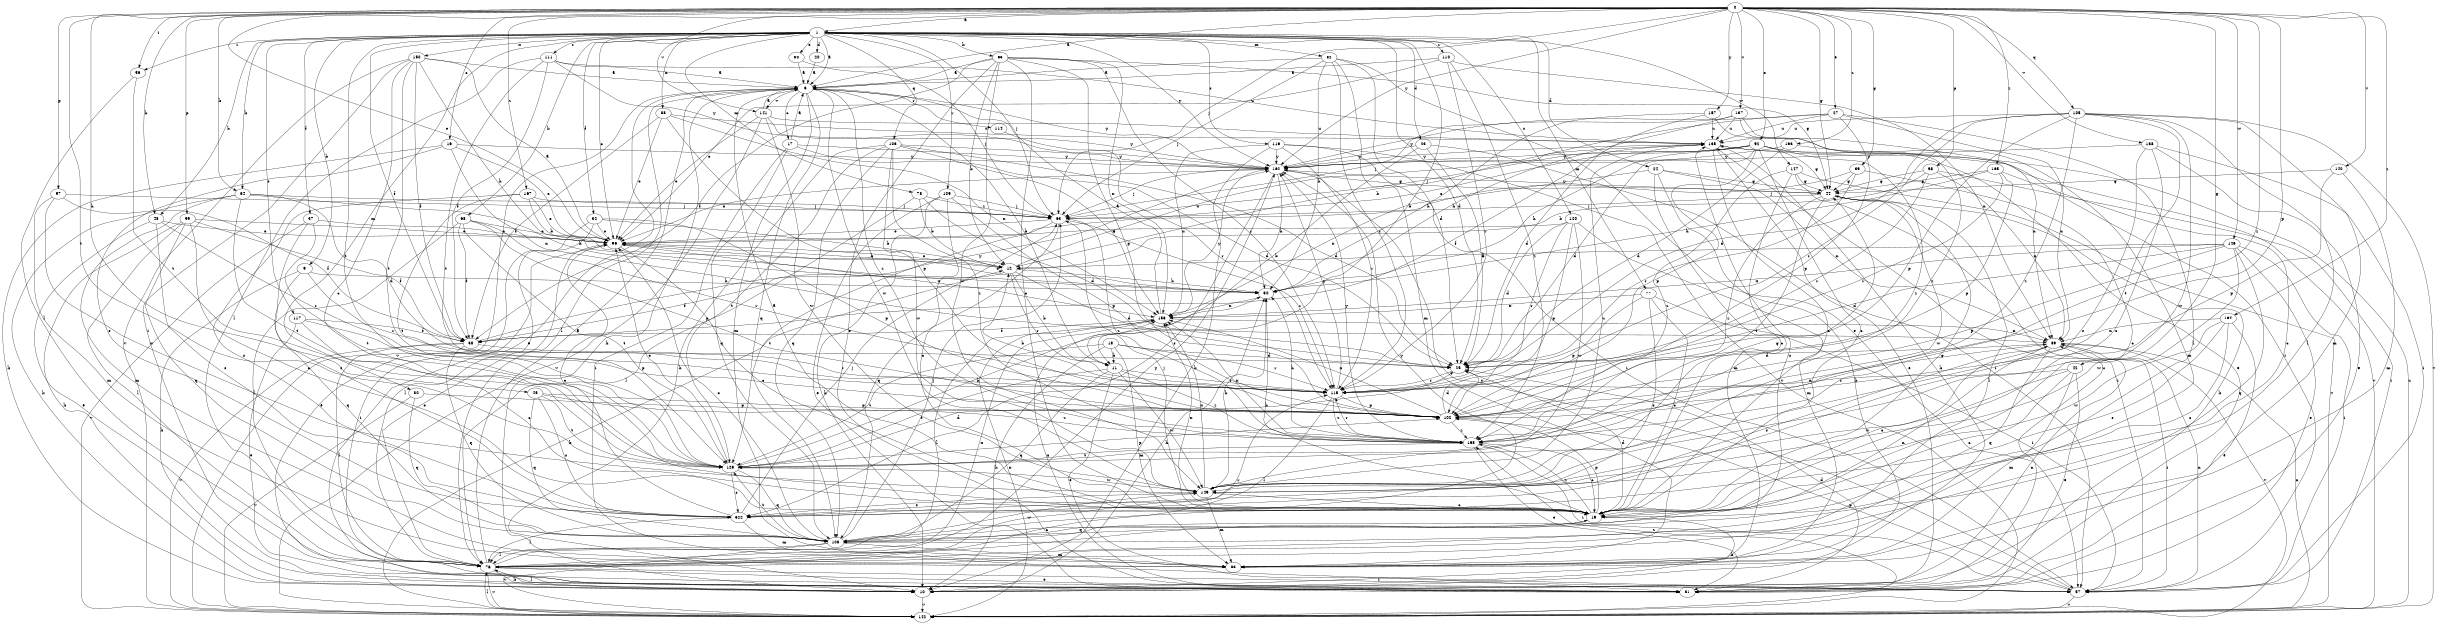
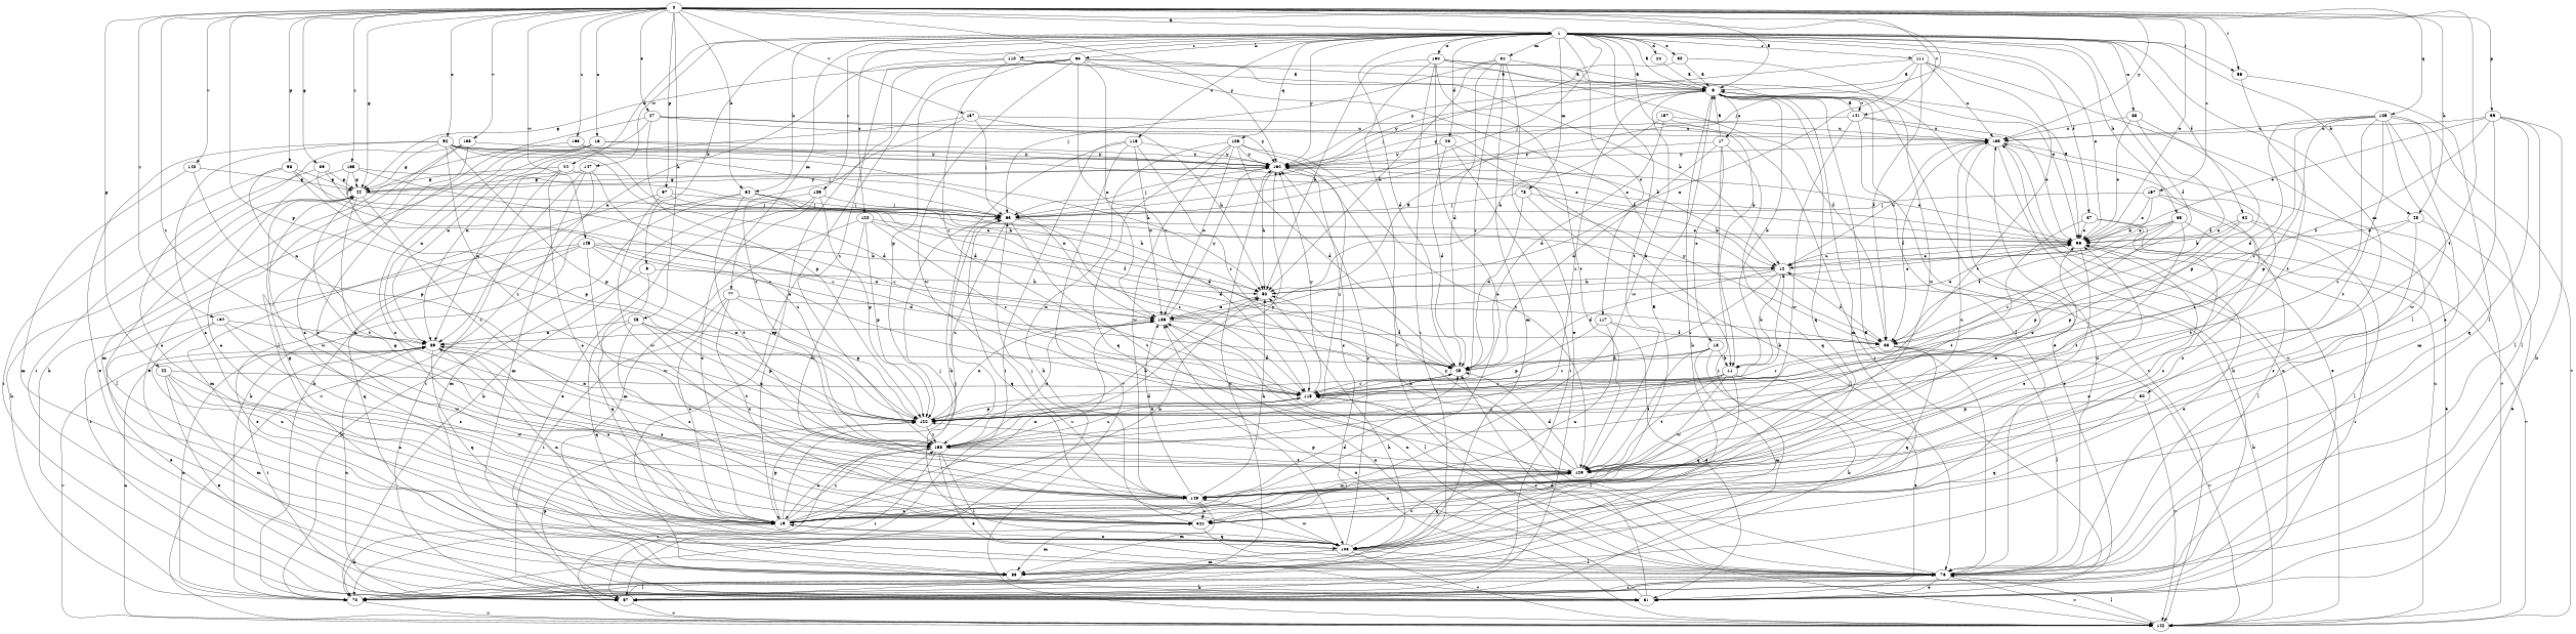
  strict digraph {
    0
    1
    6
    16
    27
    39
    42
    44
    45
    48
    56
    63
    64
    92
    96
    97
    98
    99
-   102
+   102 [label=122]
    105
    129
    137
    138
    140
    141
    146
    157
    162
    163
    164
    165
    167
    168
    9
    11
    20
    23
    24
    25
    30
    32
    37
    38
    65
    68
    77
    78
    80
    82
    88
    106
    109
    110
    111
    116
    117
    120
    147
    150
    17
    31
-   70 [label=10]
+   70
    76
    83
    108
-   114
    142
    149
    89
    n70 [label=522]
    12
    135
    115
    19
    50
    57
    156
    18
    0 -> 1 [label=a]
    0 -> 6 [label=a]
    0 -> 16 [label=c]
    0 -> 27 [label=e]
    0 -> 39 [label=g]
    0 -> 42 [label=g]
    0 -> 44 [label=g]
    0 -> 45 [label=h]
    0 -> 48 [label=h]
    0 -> 56 [label=i]
    0 -> 63 [label=j]
    0 -> 64 [label=k]
    0 -> 92 [label=o]
    0 -> 96 [label=o]
    0 -> 97 [label=p]
    0 -> 98 [label=p]
    0 -> 99 [label=p]
    0 -> 102 [label=p]
    0 -> 105 [label=q]
    0 -> 129 [label=t]
    0 -> 137 [label=v]
    0 -> 138 [label=v]
    0 -> 140 [label=v]
    0 -> 141 [label=v]
    0 -> 146 [label=w]
-   0 -> 157 [label=y]
+   0 -> 135 [label=y]
    0 -> 162 [label=y]
    0 -> 163 [label=z]
    0 -> 164 [label=z]
    0 -> 165 [label=z]
    0 -> 167 [label=z]
    0 -> 168 [label=z]
    1 -> 6 [label=a]
    1 -> 48 [label=h]
    1 -> 56 [label=i]
    1 -> 63 [label=j]
    1 -> 64 [label=k]
    1 -> 96 [label=o]
    1 -> 129 [label=t]
    1 -> 162 [label=y]
    1 -> 9 [label=b]
    1 -> 11 [label=b]
    1 -> 20 [label=d]
    1 -> 23 [label=d]
    1 -> 24 [label=d]
    1 -> 25 [label=d]
    1 -> 30 [label=e]
    1 -> 32 [label=f]
    1 -> 37 [label=f]
    1 -> 38 [label=f]
    1 -> 65 [label=k]
    1 -> 68 [label=k]
    1 -> 77 [label=m]
    1 -> 78 [label=m]
    1 -> 80 [label=m]
    1 -> 82 [label=m]
    1 -> 88 [label=n]
    1 -> 106 [label=q]
    1 -> 109 [label=r]
    1 -> 110 [label=r]
    1 -> 111 [label=r]
    1 -> 116 [label=s]
    1 -> 117 [label=s]
    1 -> 120 [label=s]
    1 -> 147 [label=w]
    1 -> 150 [label=x]
    6 -> 141 [label=v]
    6 -> 162 [label=y]
    6 -> 168 [label=z]
    6 -> 11 [label=b]
    6 -> 17 [label=c]
    6 -> 31 [label=e]
    6 -> 70 [label=k]
    6 -> 76 [label=l]
    6 -> 83 [label=m]
    6 -> 108 [label=q]
-   6 -> 114 [label=r]
    6 -> 142 [label=v]
    6 -> 149 [label=w]
    16 -> 96 [label=o]
    16 -> 162 [label=y]
    16 -> 70 [label=k]
    16 -> 89 [label=n]
    16 -> n70 [label=s]
    27 -> 102 [label=p]
    27 -> 162 [label=y]
    27 -> 76 [label=l]
    27 -> 89 [label=n]
    27 -> 12 [label=b]
    27 -> 135 [label=u]
    39 -> 44 [label=g]
    39 -> 63 [label=j]
    39 -> 115 [label=r]
    39 -> 19 [label=c]
    42 -> 31 [label=e]
    42 -> 83 [label=m]
    42 -> 149 [label=w]
    42 -> 115 [label=r]
    42 -> 19 [label=c]
    44 -> 63 [label=j]
    44 -> 129 [label=t]
    44 -> 162 [label=y]
    44 -> 168 [label=z]
    44 -> 70 [label=k]
    44 -> 76 [label=l]
    44 -> 149 [label=w]
    45 -> 102 [label=p]
    45 -> 129 [label=t]
    45 -> 168 [label=z]
    45 -> 108 [label=q]
+   45 -> 89 [label=n]
    45 -> n70 [label=s]
    48 -> 96 [label=o]
    48 -> 31 [label=e]
    48 -> n70 [label=s]
    48 -> 115 [label=r]
    56 -> 129 [label=t]
    56 -> 76 [label=l]
    63 -> 96 [label=o]
    63 -> 129 [label=t]
    63 -> 168 [label=z]
    63 -> 108 [label=q]
    63 -> 115 [label=r]
    64 -> 63 [label=j]
    64 -> 129 [label=t]
    64 -> 25 [label=d]
    64 -> 70 [label=k]
    64 -> 83 [label=m]
    64 -> 50 [label=h]
    92 -> 44 [label=g]
    92 -> 63 [label=j]
    92 -> 96 [label=o]
    92 -> 102 [label=p]
    92 -> 162 [label=y]
    92 -> 168 [label=z]
    92 -> 25 [label=d]
    92 -> 31 [label=e]
    92 -> 19 [label=c]
    92 -> 50 [label=h]
-   96 -> 12 [label=b]
+   96 -> 12 [label=u]
    96 -> 19 [label=c]
    96 -> 57 [label=i]
    96 -> 156 [label=x]
    97 -> 63 [label=j]
    97 -> 38 [label=f]
    97 -> 83 [label=m]
    97 -> 149 [label=w]
    98 -> 44 [label=g]
    98 -> 89 [label=n]
    98 -> 12 [label=b]
    98 -> 115 [label=r]
    98 -> 57 [label=i]
    99 -> 96 [label=o]
    99 -> 38 [label=f]
    99 -> 70 [label=k]
    99 -> 76 [label=l]
    99 -> 108 [label=q]
+   99 -> 135 [label=u]
    99 -> 19 [label=c]
    102 -> 168 [label=z]
    102 -> 25 [label=d]
    102 -> 89 [label=n]
    102 -> 12 [label=b]
    102 -> 156 [label=x]
    105 -> 102 [label=p]
    105 -> 129 [label=t]
    105 -> 168 [label=z]
    105 -> 25 [label=d]
    105 -> 76 [label=l]
    105 -> 83 [label=m]
    105 -> 142 [label=v]
    105 -> 149 [label=w]
    105 -> 135 [label=u]
    105 -> 115 [label=r]
    129 -> 96 [label=o]
    129 -> 102 [label=p]
    129 -> 25 [label=d]
    129 -> 108 [label=q]
    129 -> 149 [label=w]
    129 -> n70 [label=s]
    129 -> 50 [label=h]
    137 -> 63 [label=j]
    137 -> 168 [label=z]
    137 -> 89 [label=n]
    137 -> 135 [label=u]
    137 -> 50 [label=h]
    138 -> 162 [label=y]
    138 -> 31 [label=e]
    138 -> n70 [label=s]
    138 -> 19 [label=c]
    138 -> 57 [label=i]
    140 -> 44 [label=g]
    140 -> 102 [label=p]
    140 -> 83 [label=m]
    141 -> 6 [label=a]
    141 -> 96 [label=o]
    141 -> 162 [label=y]
    141 -> 142 [label=v]
    141 -> 149 [label=w]
    141 -> 135 [label=u]
    146 -> 102 [label=p]
    146 -> 25 [label=d]
    146 -> 31 [label=e]
    146 -> 108 [label=q]
    146 -> 149 [label=w]
    146 -> 12 [label=b]
    146 -> 57 [label=i]
    146 -> 156 [label=x]
    157 -> 25 [label=d]
    157 -> 135 [label=u]
    157 -> 50 [label=h]
    157 -> 57 [label=i]
    162 -> 44 [label=g]
    162 -> 63 [label=j]
    162 -> 96 [label=o]
    162 -> n70 [label=s]
    162 -> 50 [label=h]
    163 -> 162 [label=y]
    163 -> 25 [label=d]
    163 -> 83 [label=m]
    164 -> 31 [label=e]
    164 -> 149 [label=w]
    164 -> 89 [label=n]
    164 -> n70 [label=s]
    164 -> 19 [label=c]
    165 -> 44 [label=g]
    165 -> 102 [label=p]
    165 -> 115 [label=r]
    165 -> 19 [label=c]
    165 -> 50 [label=h]
    167 -> 63 [label=j]
    167 -> 96 [label=o]
    167 -> 129 [label=t]
    167 -> n70 [label=s]
    167 -> 12 [label=b]
    168 -> 129 [label=t]
    168 -> 162 [label=y]
    168 -> 31 [label=e]
+   168 -> 76 [label=l]
    168 -> 115 [label=r]
    168 -> 19 [label=c]
    168 -> 50 [label=h]
    168 -> 57 [label=i]
    168 -> 156 [label=x]
    9 -> 70 [label=k]
    9 -> 108 [label=q]
-   9 -> 115 [label=r]
    9 -> 50 [label=h]
    11 -> 129 [label=t]
    11 -> 168 [label=z]
    11 -> 31 [label=e]
    11 -> 108 [label=q]
    11 -> 149 [label=w]
    11 -> 115 [label=r]
    20 -> 6 [label=a]
    23 -> 162 [label=y]
    23 -> 11 [label=b]
    23 -> 25 [label=d]
    23 -> 57 [label=i]
    24 -> 44 [label=g]
    24 -> 70 [label=k]
    24 -> 89 [label=n]
    24 -> 19 [label=c]
    24 -> 156 [label=x]
    25 -> 115 [label=r]
    30 -> 6 [label=a]
    30 -> 63 [label=j]
+   30 -> 149 [label=w]
    32 -> 96 [label=o]
    32 -> 102 [label=p]
    32 -> 31 [label=e]
    32 -> 76 [label=l]
    32 -> 12 [label=b]
    37 -> 96 [label=o]
    37 -> 129 [label=t]
    37 -> 142 [label=v]
    37 -> n70 [label=s]
    38 -> 162 [label=y]
    38 -> 76 [label=l]
    38 -> 108 [label=q]
    38 -> 142 [label=v]
    38 -> 115 [label=r]
    65 -> 6 [label=a]
    65 -> 44 [label=g]
    65 -> 102 [label=p]
    65 -> 38 [label=f]
    65 -> 31 [label=e]
    65 -> 149 [label=w]
    65 -> 12 [label=b]
    65 -> 115 [label=r]
    65 -> 19 [label=c]
    65 -> 156 [label=x]
    68 -> 96 [label=o]
    68 -> 102 [label=p]
    68 -> 129 [label=t]
    68 -> 38 [label=f]
    68 -> 76 [label=l]
    68 -> 115 [label=r]
    77 -> 102 [label=p]
    77 -> n70 [label=s]
    77 -> 19 [label=c]
    77 -> 57 [label=i]
    77 -> 156 [label=x]
-   78 -> 63 [label=z]
+   78 -> 63 [label=j]
    78 -> 25 [label=d]
    78 -> 76 [label=l]
    78 -> 12 [label=b]
    80 -> 102 [label=p]
    80 -> 108 [label=q]
    80 -> 142 [label=v]
    82 -> 6 [label=a]
    82 -> 63 [label=j]
    82 -> 25 [label=d]
    82 -> 83 [label=m]
    82 -> 115 [label=r]
    82 -> 50 [label=h]
    82 -> 57 [label=e]
    88 -> 96 [label=o]
    88 -> 102 [label=p]
    88 -> 38 [label=f]
    88 -> 135 [label=u]
    106 -> 129 [label=t]
    106 -> 162 [label=y]
    106 -> 168 [label=z]
    106 -> 25 [label=d]
    106 -> 70 [label=k]
    106 -> 108 [label=q]
    106 -> 149 [label=w]
    106 -> 156 [label=x]
    109 -> 63 [label=j]
    109 -> 102 [label=p]
    109 -> 31 [label=e]
    109 -> 70 [label=k]
    109 -> 19 [label=c]
    110 -> 6 [label=a]
    110 -> 96 [label=o]
    110 -> 168 [label=z]
    110 -> 89 [label=n]
    110 -> 115 [label=r]
    111 -> 6 [label=a]
    111 -> 129 [label=t]
    111 -> 162 [label=y]
    111 -> 38 [label=f]
    111 -> 76 [label=l]
    111 -> 135 [label=u]
-   88 -> 156 [label=x]
+   111 -> 156 [label=x]
    116 -> 162 [label=y]
    116 -> 70 [label=k]
    116 -> 142 [label=v]
    116 -> 115 [label=r]
    116 -> 57 [label=i]
    116 -> 156 [label=x]
    117 -> 102 [label=p]
    117 -> 38 [label=f]
    117 -> 31 [label=e]
    117 -> 19 [label=c]
    120 -> 96 [label=o]
    120 -> 102 [label=p]
    120 -> 25 [label=d]
    120 -> 83 [label=m]
    120 -> 149 [label=w]
    120 -> 115 [label=r]
    147 -> 44 [label=g]
    147 -> 168 [label=z]
    147 -> 83 [label=m]
    147 -> 142 [label=v]
    147 -> 57 [label=i]
    150 -> 6 [label=a]
    150 -> 96 [label=a]
    150 -> 129 [label=t]
    150 -> 38 [label=f]
    150 -> 142 [label=v]
    150 -> 19 [label=c]
    150 -> 50 [label=h]
    150 -> 57 [label=i]
    17 -> 6 [label=a]
    17 -> 162 [label=y]
    17 -> 25 [label=d]
    17 -> 108 [label=q]
    17 -> 57 [label=i]
+   17 -> 18 [label=c]
    31 -> 25 [label=d]
    31 -> 135 [label=u]
    31 -> 156 [label=x]
    70 -> 76 [label=l]
    70 -> 142 [label=v]
    70 -> 89 [label=n]
    70 -> 50 [label=h]
    76 -> 6 [label=a]
    76 -> 96 [label=o]
    76 -> 162 [label=y]
    76 -> 31 [label=e]
    76 -> 70 [label=k]
    76 -> 142 [label=v]
    76 -> 135 [label=u]
    76 -> 115 [label=r]
    76 -> 57 [label=i]
    76 -> 156 [label=x]
    108 -> 63 [label=j]
    108 -> 96 [label=o]
    108 -> 129 [label=t]
    108 -> 162 [label=y]
    108 -> 76 [label=l]
    108 -> 83 [label=m]
    108 -> 142 [label=v]
    108 -> 149 [label=w]
    108 -> 89 [label=n]
    108 -> 19 [label=c]
-   114 -> 115 [label=r]
    142 -> 168 [label=z]
    142 -> 76 [label=l]
    142 -> 89 [label=n]
    142 -> 12 [label=b]
    142 -> 135 [label=u]
    142 -> 156 [label=x]
    149 -> 44 [label=g]
    149 -> 83 [label=m]
    149 -> n70 [label=s]
    149 -> 135 [label=u]
    149 -> 19 [label=c]
    149 -> 50 [label=h]
    149 -> 156 [label=x]
    89 -> 25 [label=d]
    89 -> 108 [label=q]
    89 -> 142 [label=v]
    89 -> n70 [label=s]
    89 -> 19 [label=c]
    89 -> 57 [label=i]
    n70 -> 63 [label=j]
    n70 -> 96 [label=o]
    n70 -> 76 [label=l]
    n70 -> 83 [label=m]
    12 -> 96 [label=o]
    12 -> 11 [label=b]
    12 -> 25 [label=d]
    12 -> 38 [label=f]
    12 -> 135 [label=u]
    12 -> 115 [label=r]
    12 -> 50 [label=h]
    135 -> 162 [label=y]
    135 -> 38 [label=f]
    135 -> 31 [label=e]
    135 -> 70 [label=k]
    135 -> 142 [label=v]
    135 -> 19 [label=c]
    115 -> 102 [label=p]
    115 -> 162 [label=y]
    115 -> 168 [label=z]
    115 -> 76 [label=l]
    19 -> 6 [label=a]
    19 -> 44 [label=g]
    19 -> 63 [label=j]
    19 -> 102 [label=p]
    19 -> 168 [label=z]
    19 -> 25 [label=d]
    19 -> 70 [label=k]
    19 -> 108 [label=q]
    19 -> 50 [label=h]
    19 -> 156 [label=x]
    50 -> 96 [label=o]
    50 -> 156 [label=x]
    57 -> 102 [label=p]
    57 -> 162 [label=y]
    57 -> 142 [label=v]
    57 -> 89 [label=n]
    156 -> 6 [label=a]
    156 -> 162 [label=y]
    156 -> 38 [label=f]
    156 -> 76 [label=l]
    156 -> 89 [label=n]
    18 -> 129 [label=t]
    18 -> 11 [label=b]
    18 -> 25 [label=d]
    18 -> 70 [label=k]
    18 -> 83 [label=m]
    18 -> 115 [label=r]
  }
